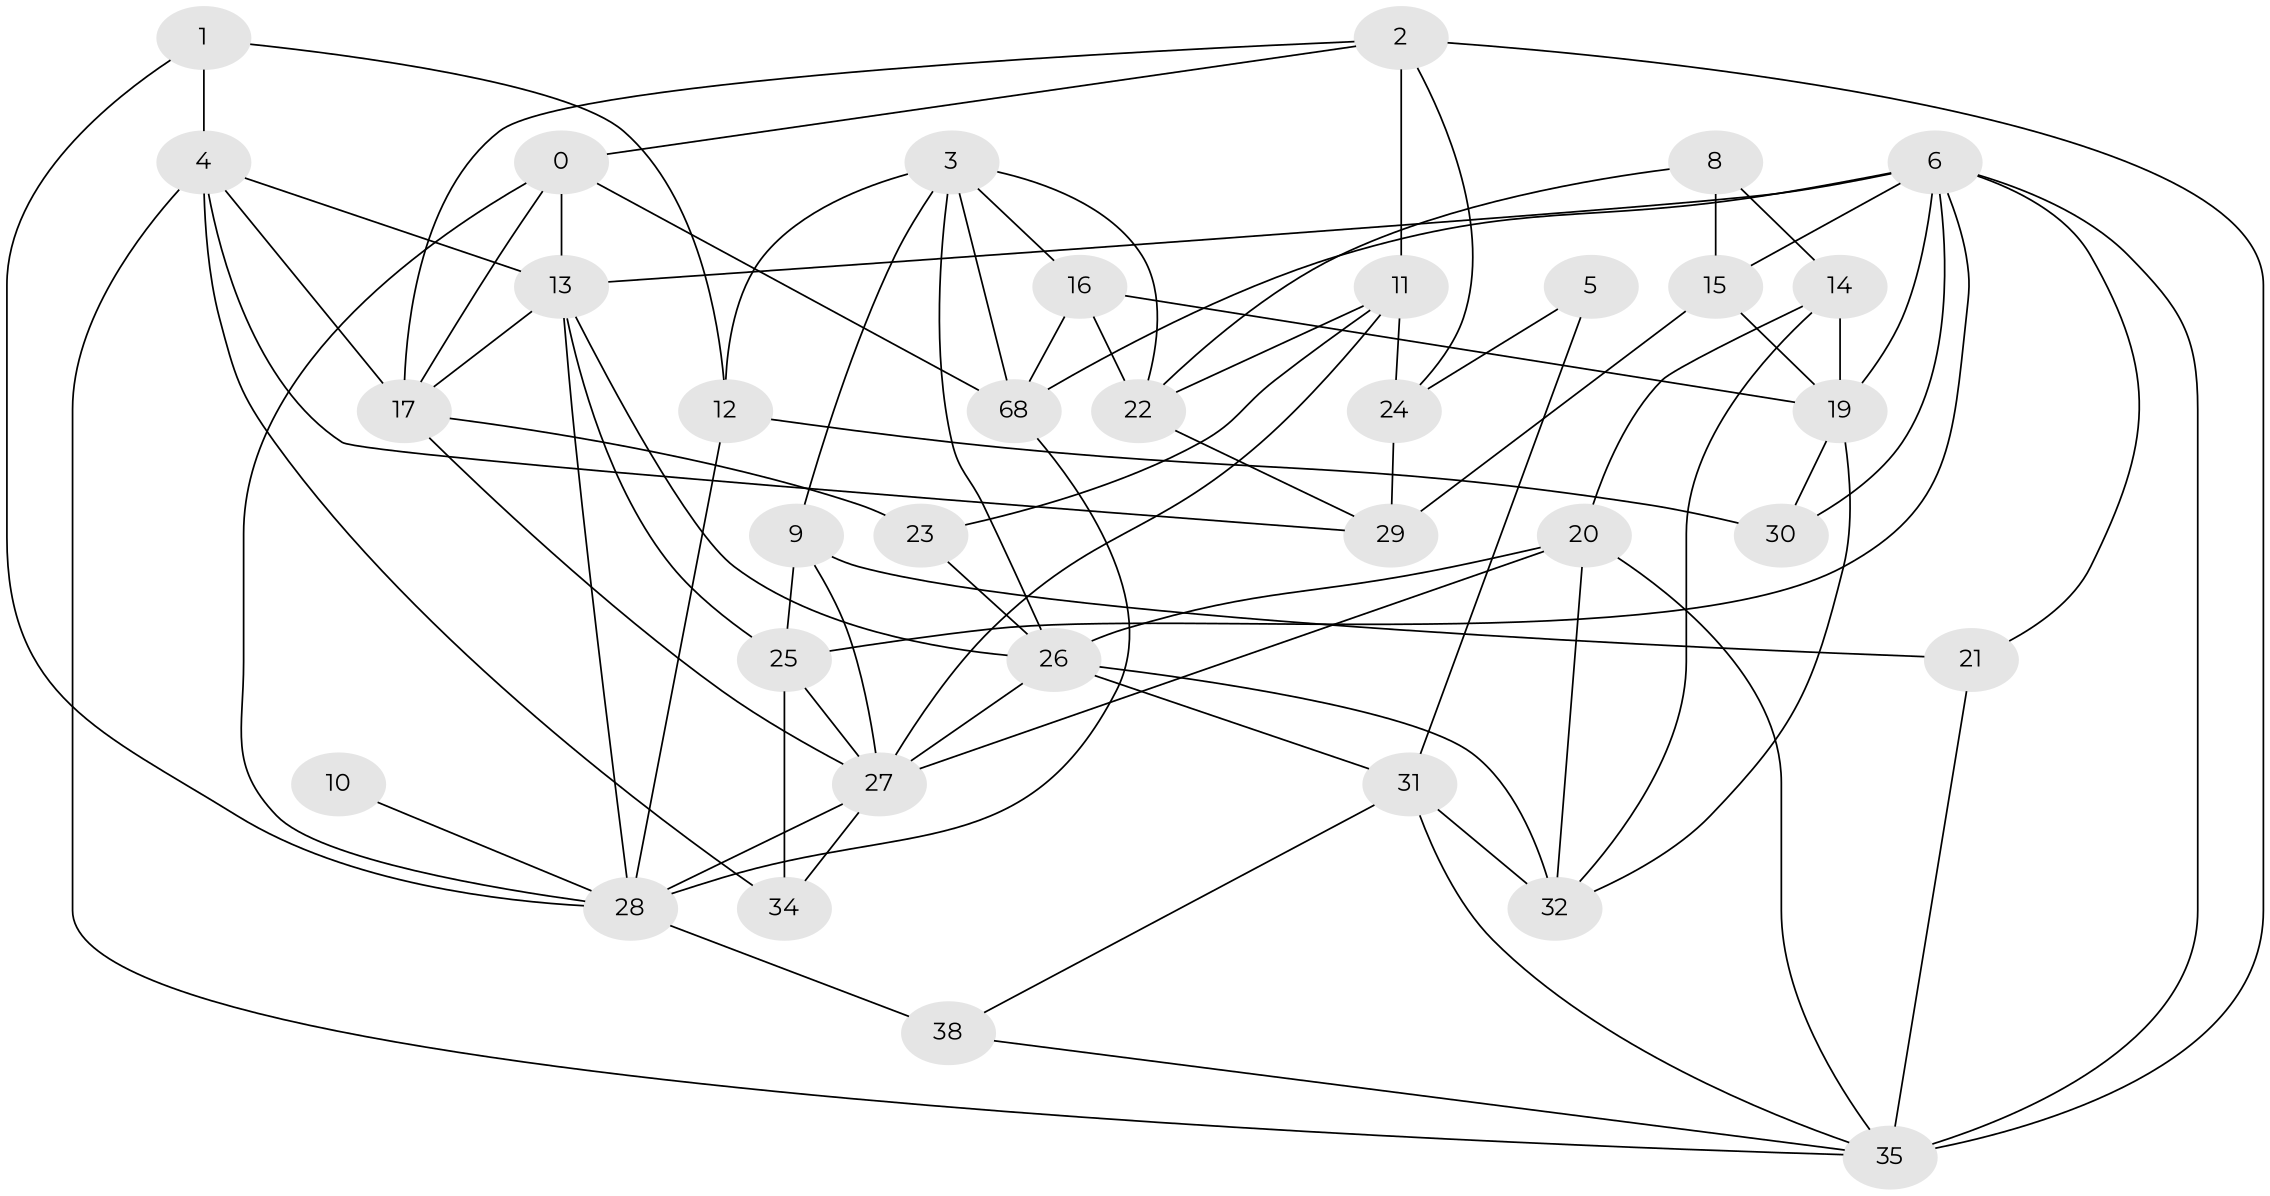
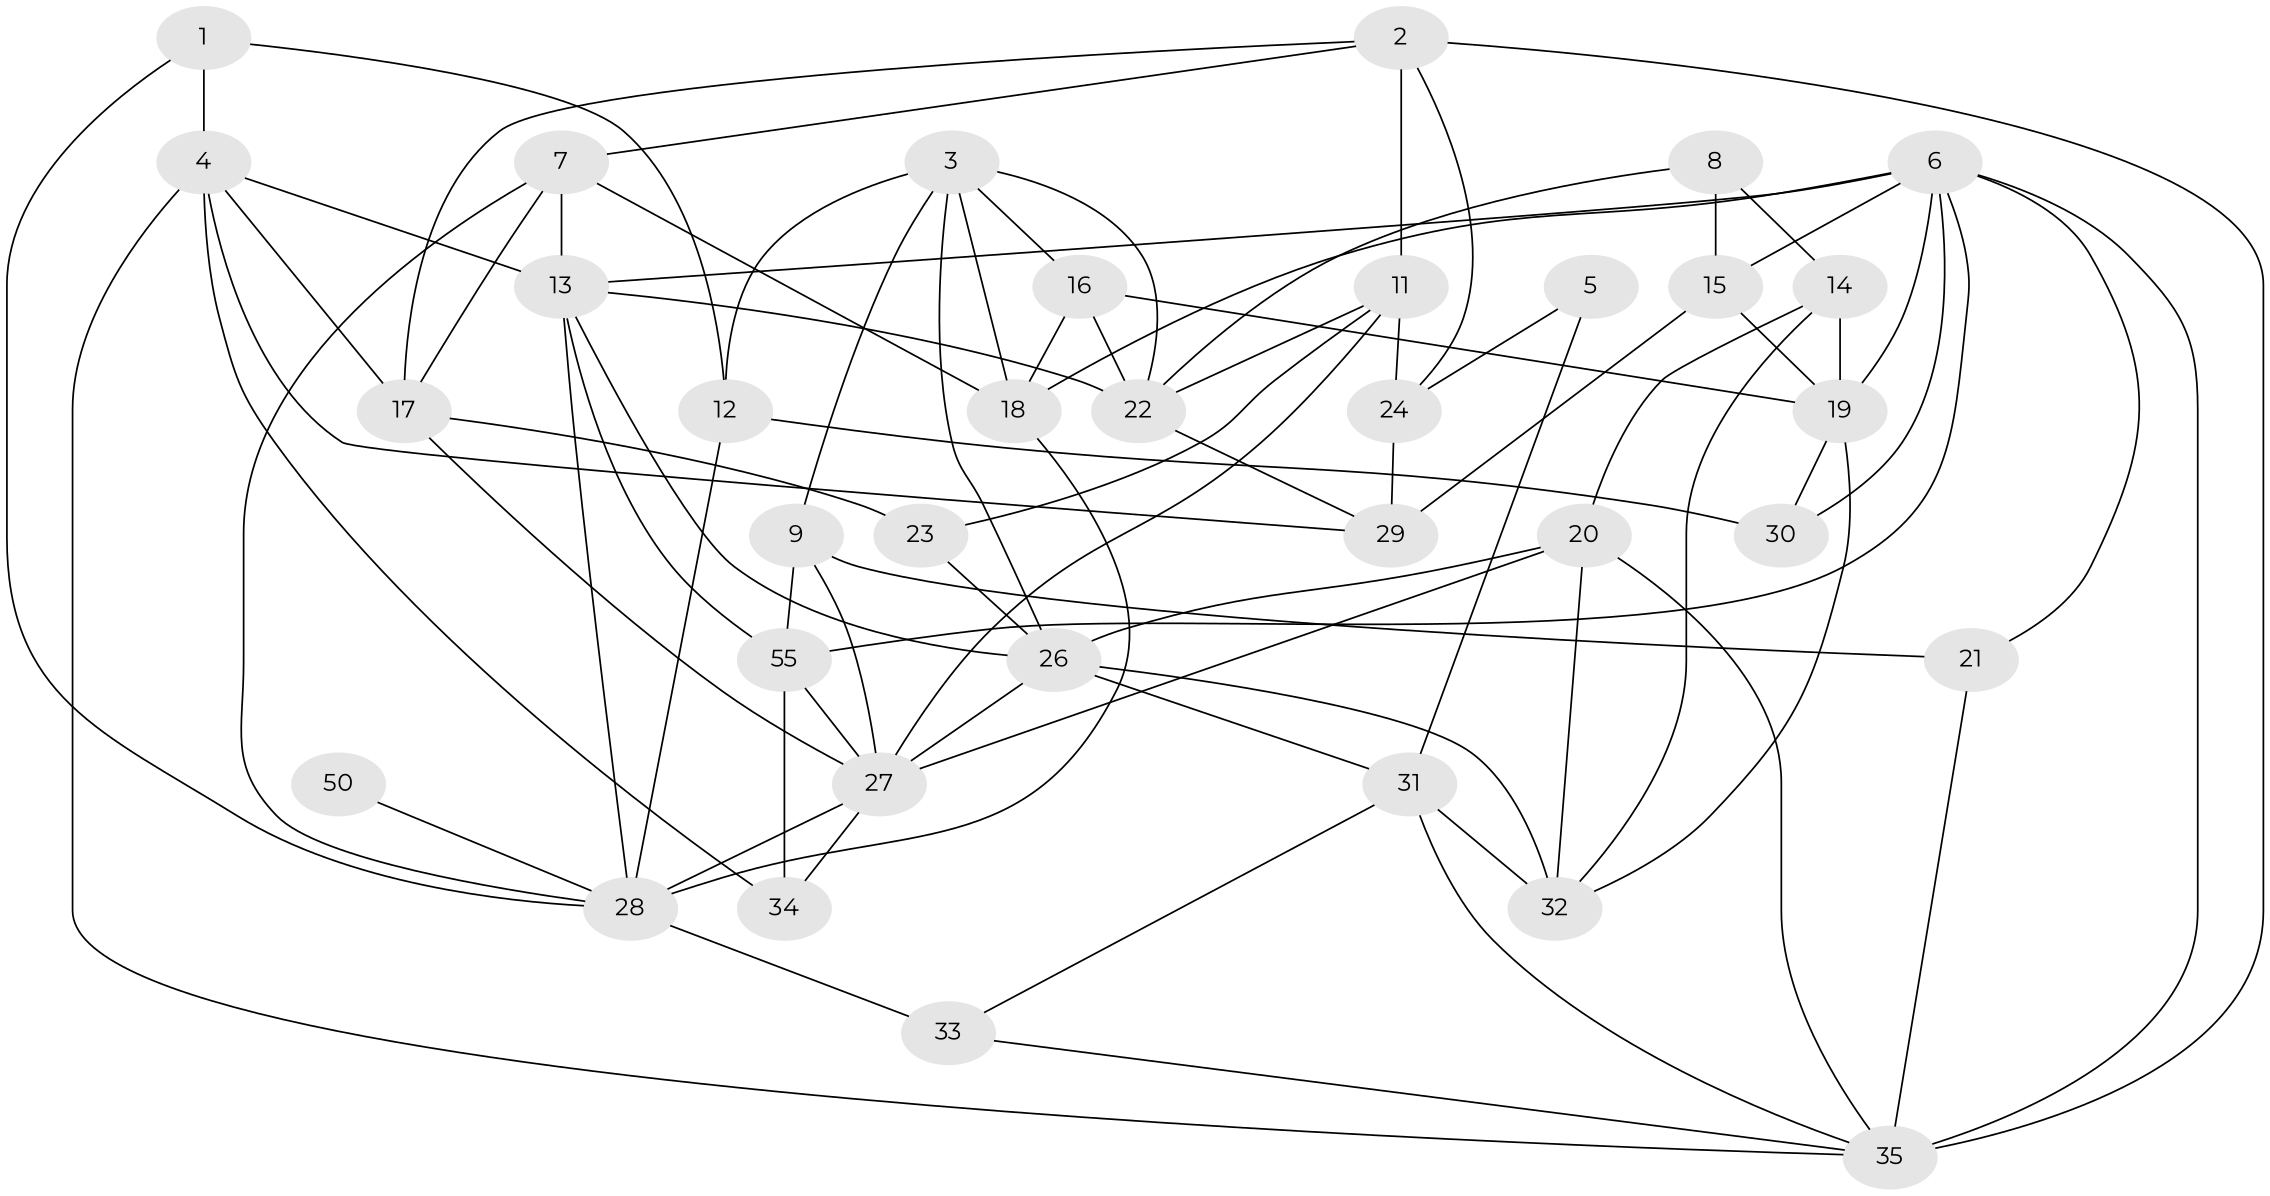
  graph {
    fontname=Montserrat
    node [color=gray90 fontname=Montserrat style=filled]
    edge [fontname=Montserrat weight=1.0]
    1
    4
    12
    28
    17
    35
    13
    29
    34
    30
-   33 [label=38]
+   33
    2
-   7 [label=0]
+   7
    11
    24
-   18 [label=68]
+   18
    22
    27
    23
    3
    9
    16
    26
    21
-   25
+   25 [label=55]
    19
    31
    32
    5
    6
    15
    8
    14
    20
-   10
+   10 [label=50]
    1 -- 4
    1 -- 12
    1 -- 28
    4 -- 17
    4 -- 35
    4 -- 13
    4 -- 29
    4 -- 34
    12 -- 28
    12 -- 30
    28 -- 33 [weight=2.0]
    17 -- 27 [weight=2.0]
    17 -- 23
    13 -- 28
-   13 -- 17
+   13 -- 22
    13 -- 26
    13 -- 25
    33 -- 35
    2 -- 17
    2 -- 35
    2 -- 7
    2 -- 11
    2 -- 24
    7 -- 28
    7 -- 17
    7 -- 13
    7 -- 18 [weight=2.0]
    11 -- 24
    11 -- 22
    11 -- 27
    11 -- 23
    24 -- 29
    18 -- 28 [weight=2.0]
    22 -- 29
    27 -- 28
    27 -- 34
    23 -- 26
    3 -- 12
    3 -- 18
    3 -- 22
    3 -- 9
    3 -- 16
    3 -- 26
    9 -- 27
    9 -- 21
    9 -- 25
    16 -- 18 [weight=2.0]
    16 -- 22
    16 -- 19
    26 -- 27
    26 -- 31 [weight=2.0]
    26 -- 32 [weight=2.0]
    21 -- 35
    25 -- 34 [weight=2.0]
    25 -- 27
    19 -- 30
    19 -- 32
    31 -- 35
    31 -- 33
    31 -- 32
    5 -- 24
    5 -- 31
    6 -- 35 [weight=2.0]
    6 -- 13 [weight=2.0]
    6 -- 30
    6 -- 18
    6 -- 21
    6 -- 25
    6 -- 19 [weight=2.0]
    6 -- 15
    15 -- 29
    15 -- 19
    8 -- 22
    8 -- 15
    8 -- 14
    14 -- 19
    14 -- 32
    14 -- 20
    20 -- 35
    20 -- 27 [weight=2.0]
    20 -- 26
    20 -- 32
    10 -- 28 [weight=2.0]
  }
